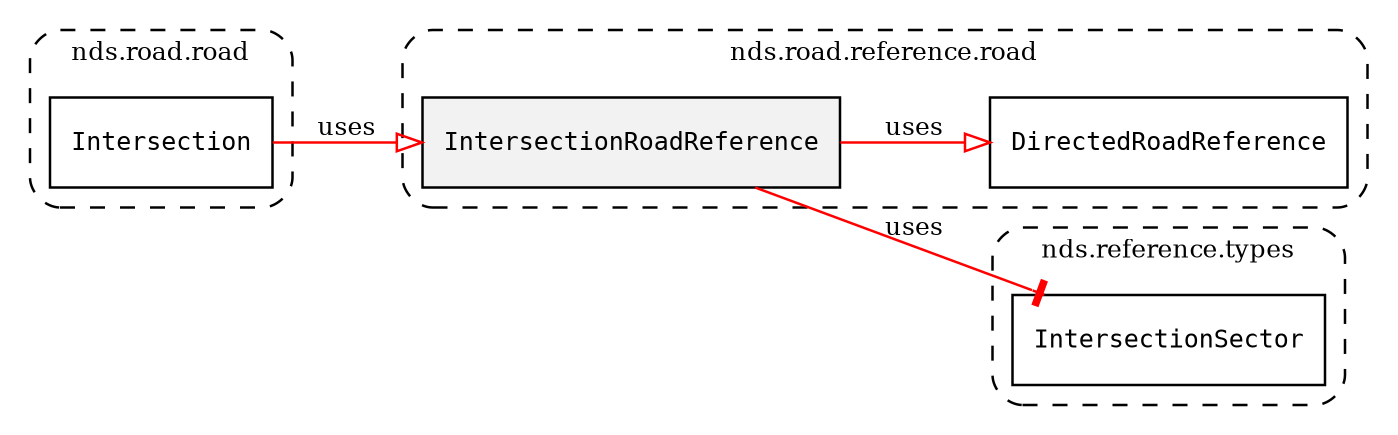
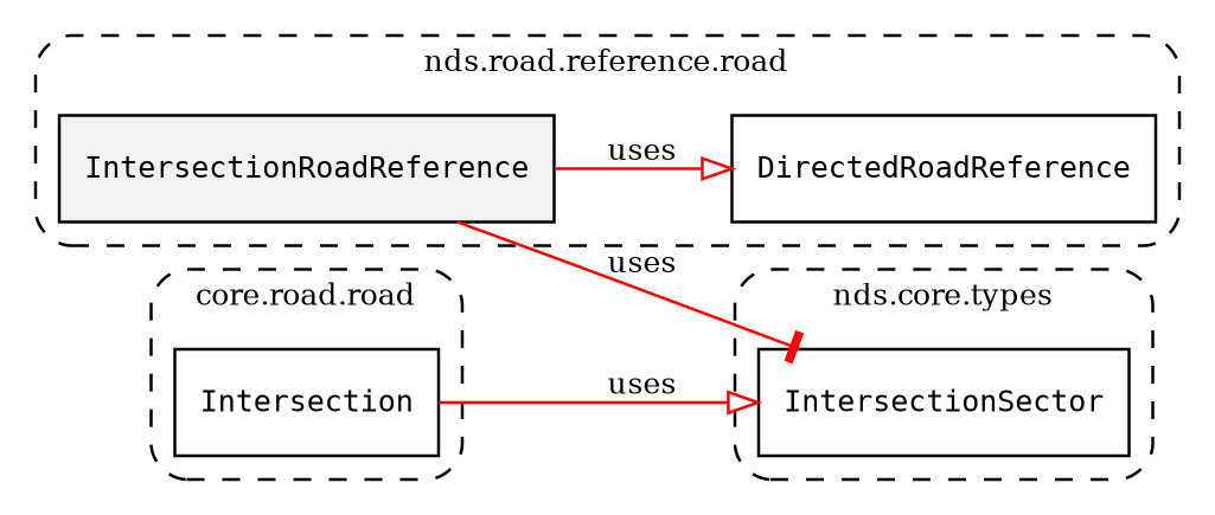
  digraph {
    fontsize=10
    rankdir=LR
    node [fontsize=10 shape=box]
    edge [arrowhead=onormal color=red fontsize=10]
    n1 [fillcolor="#0000000D" label=<<font face="monospace"><table align="center" border="0" cellspacing="0" cellpadding="0"><tr><td href="../../../content/packages/nds.road.reference.types.html#Structure-IntersectionRoadReference" title="Structure defined in nds.road.reference.types">IntersectionRoadReference</td></tr></table></font>> style=filled]
    n2 [label=<<font face="monospace"><table align="center" border="0" cellspacing="0" cellpadding="0"><tr><td href="../../../content/packages/nds.road.reference.types.html#Subtype-DirectedRoadReference" title="Subtype defined in nds.road.reference.types">DirectedRoadReference</td></tr></table></font>>]
    n3 [label=<<font face="monospace"><table align="center" border="0" cellspacing="0" cellpadding="0"><tr><td href="../../../content/packages/nds.core.types.html#Subtype-IntersectionSector" title="Subtype defined in nds.core.types">IntersectionSector</td></tr></table></font>>]
    n4 [label=<<font face="monospace"><table align="center" border="0" cellspacing="0" cellpadding="0"><tr><td href="../../../content/packages/nds.road.road.html#Structure-Intersection" title="Structure defined in nds.road.road">Intersection</td></tr></table></font>>]
    subgraph cluster_1 {
      label="nds.road.reference.road"
      style="dashed, rounded"
      n1
      n2
    }
    subgraph cluster_2 {
-     label="nds.reference.types"
+     label="nds.core.types"
      style="dashed, rounded"
      n3
    }
    subgraph cluster_3 {
-     label="nds.road.road"
+     label="core.road.road"
      style="dashed, rounded"
      n4
    }
    n1 -> n2 [label=uses]
    n1 -> n3 [arrowhead=tee label=uses]
-   n4 -> n1 [label=uses]
+   n4 -> n3 [label=uses]
  }
